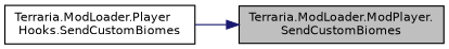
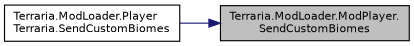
  digraph {
    rankdir=RL
    node [color=black fontname=Helvetica fontsize=10 shape=record style=filled]
    n1 [fillcolor=grey75 fontcolor=black height=0.2 label="Terraria.ModLoader.ModPlayer.\lSendCustomBiomes" width=0.4]
-   n2 [fillcolor=white height=0.2 label="Terraria.ModLoader.Player\lHooks.SendCustomBiomes" width=0.4]
+   n2 [fillcolor=white height=0.2 label="Terraria.ModLoader.Player\lTerraria.SendCustomBiomes" width=0.4]
    n1 -> n2 [color=midnightblue dir=back fontname=Helvetica fontsize=10 labelfontname=Helvetica labelfontsize=10 style=solid]
  }
